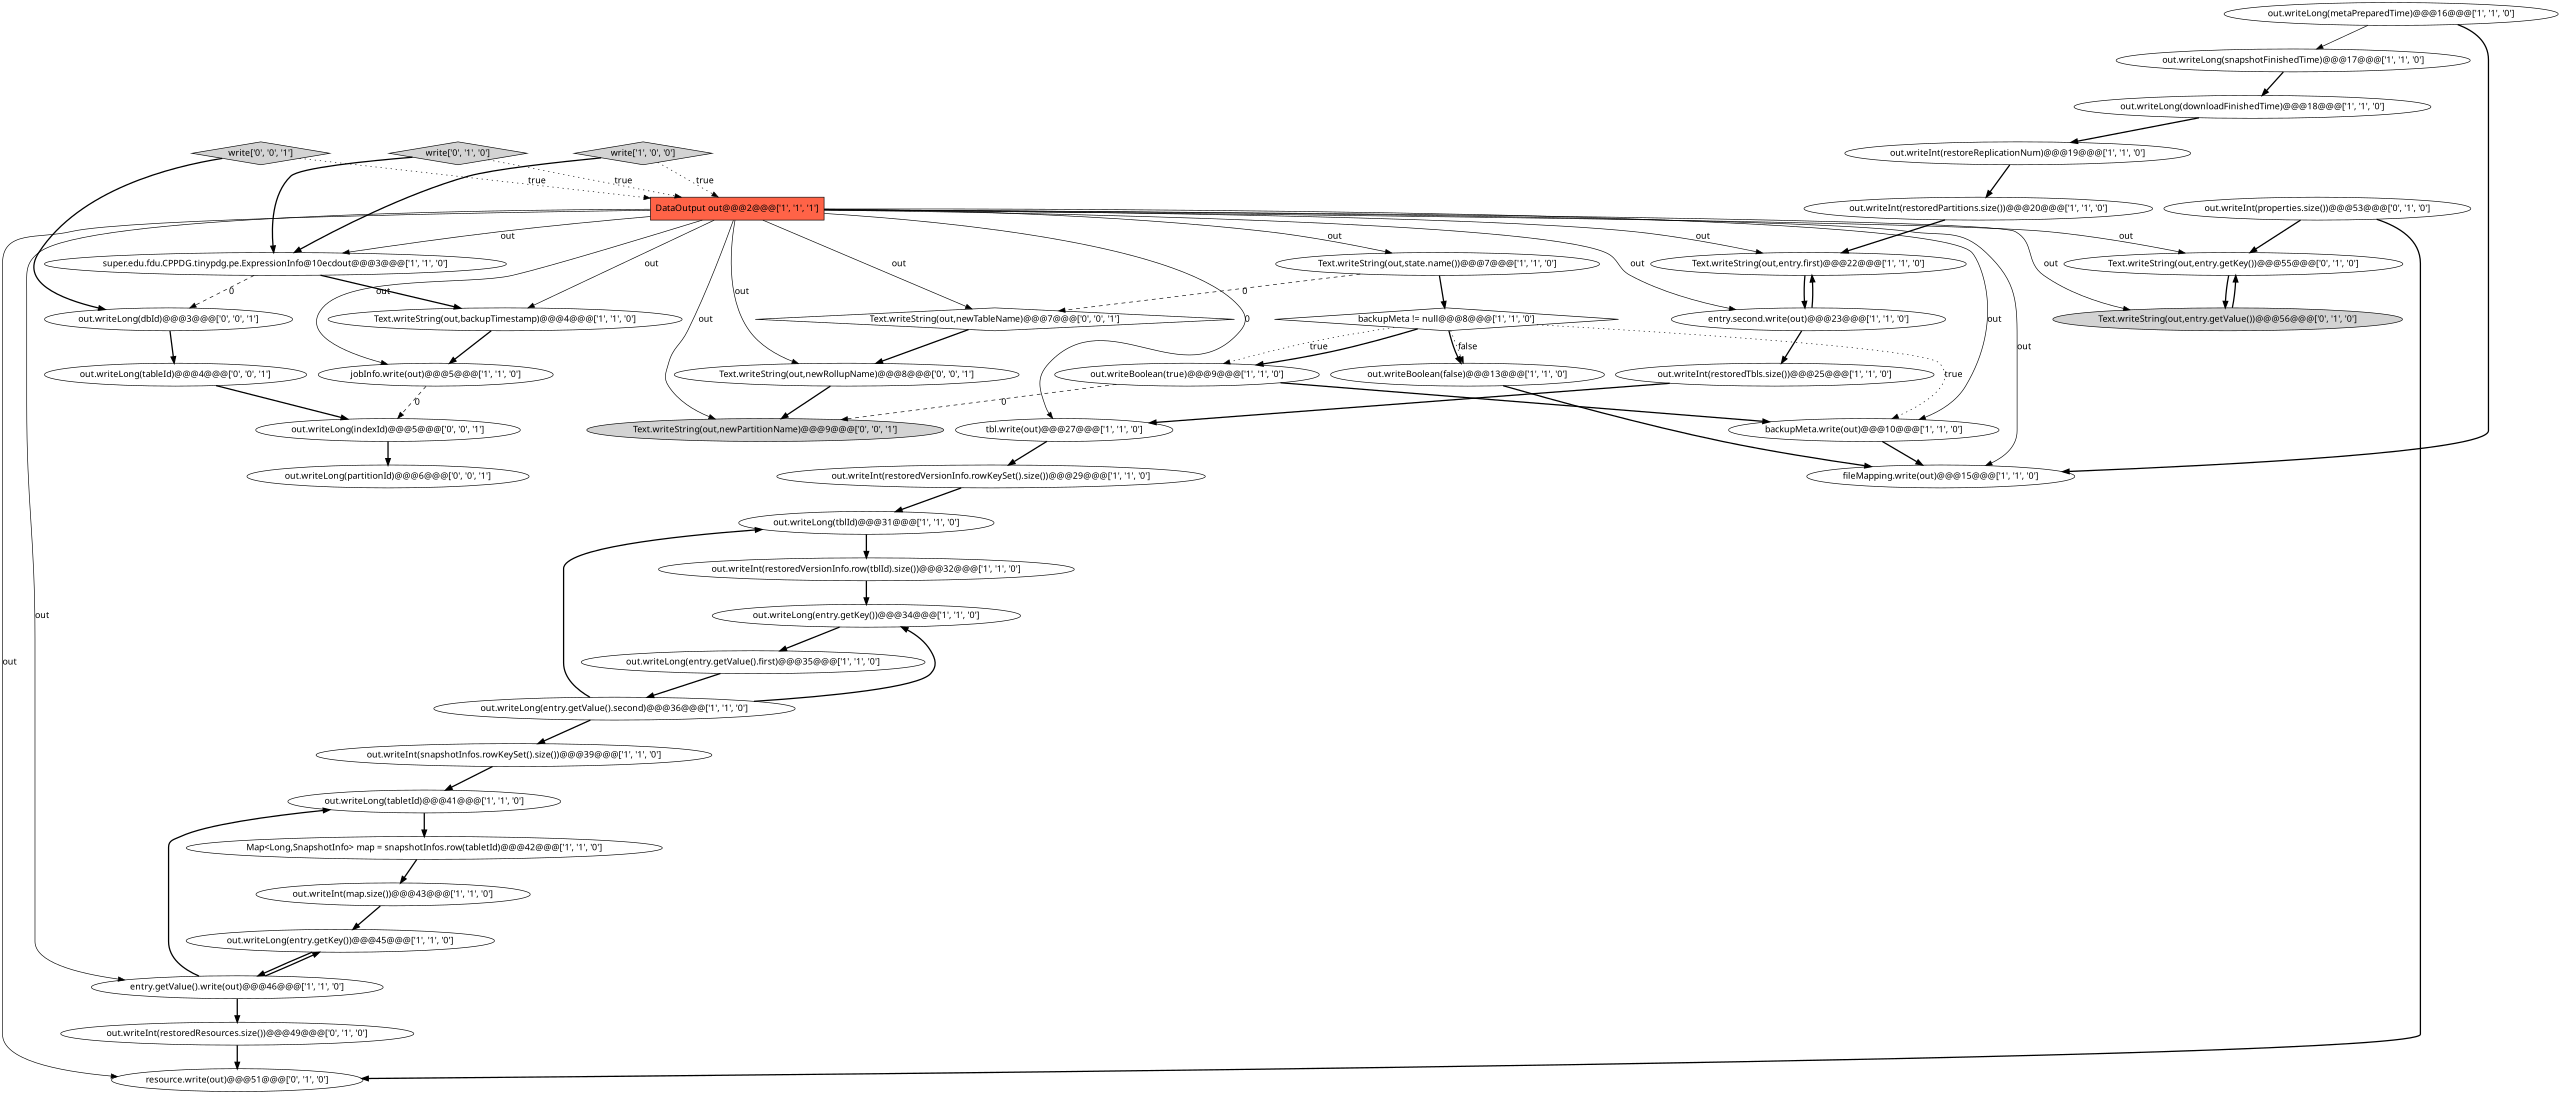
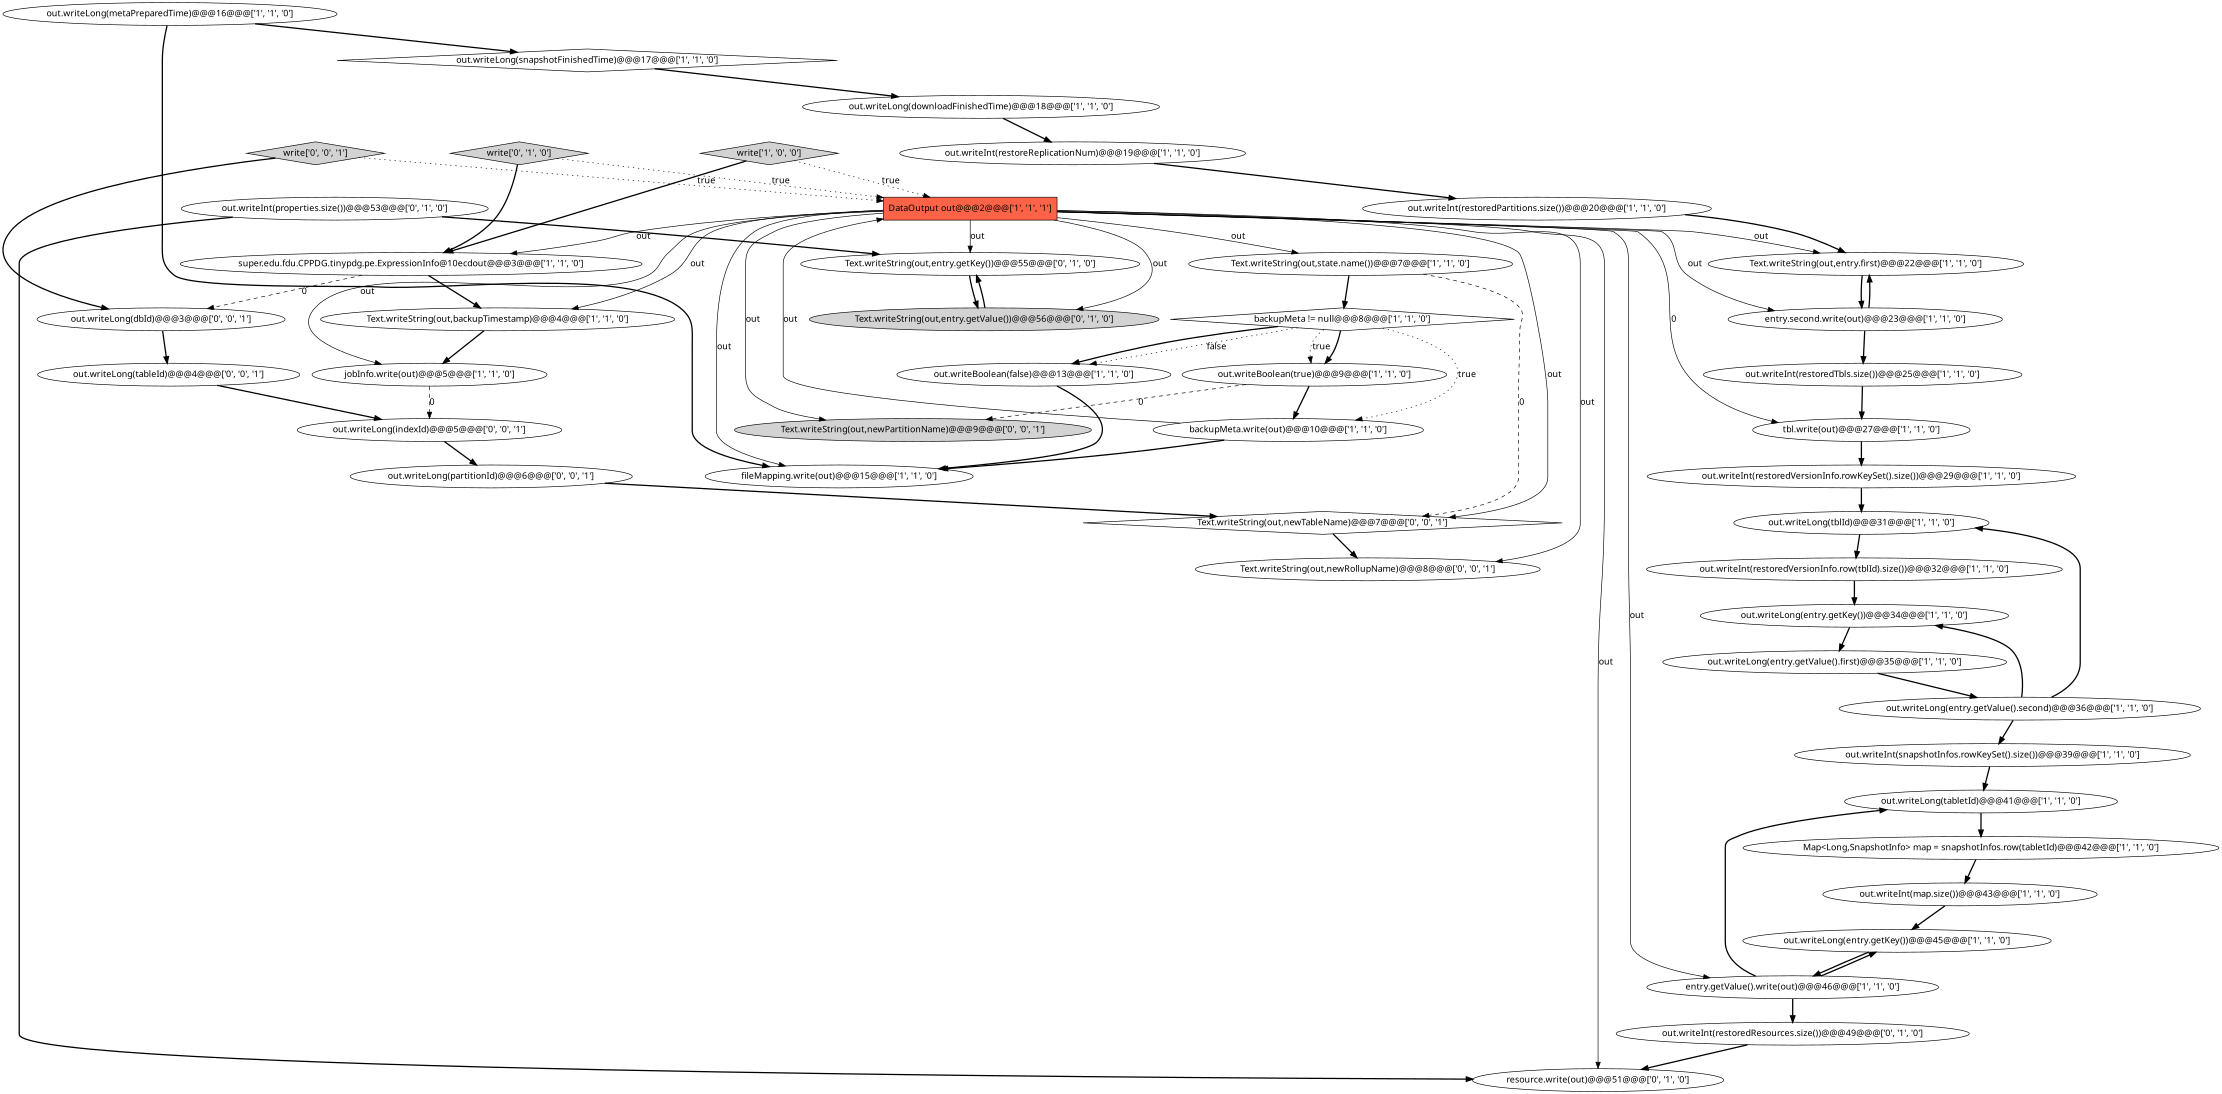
  digraph {
    fontname="Noto Sans"
    node [fillcolor=white fontname="Noto Sans" shape=ellipse style=filled]
    edge [fontname="Noto Sans" style=bold]
    n1 [label="out.writeLong(tblId)@@@31@@@['1', '1', '0']"]
    n2 [label="out.writeInt(restoredVersionInfo.row(tblId).size())@@@32@@@['1', '1', '0']"]
    n3 [label="out.writeLong(entry.getKey())@@@34@@@['1', '1', '0']"]
    n4 [label="fileMapping.write(out)@@@15@@@['1', '1', '0']"]
    n5 [label="out.writeLong(metaPreparedTime)@@@16@@@['1', '1', '0']"]
-   n6 [label="out.writeLong(snapshotFinishedTime)@@@17@@@['1', '1', '0']"]
+   n6 [label="out.writeLong(snapshotFinishedTime)@@@17@@@['1', '1', '0']" shape=diamond]
    n7 [label="out.writeInt(restoreReplicationNum)@@@19@@@['1', '1', '0']"]
    n8 [label="out.writeInt(restoredPartitions.size())@@@20@@@['1', '1', '0']"]
    n9 [label="Text.writeString(out,entry.first)@@@22@@@['1', '1', '0']"]
    n10 [fillcolor=lightgray label="write['1', '0', '0']" shape=diamond]
    n11 [label="super.edu.fdu.CPPDG.tinypdg.pe.ExpressionInfo@10ecdout@@@3@@@['1', '1', '0']"]
    n12 [fillcolor=tomato label="DataOutput out@@@2@@@['1', '1', '1']" shape=box]
    n13 [label="out.writeLong(dbId)@@@3@@@['0', '0', '1']"]
    n14 [label="Text.writeString(out,backupTimestamp)@@@4@@@['1', '1', '0']"]
    n15 [label="backupMeta.write(out)@@@10@@@['1', '1', '0']"]
    n16 [label="tbl.write(out)@@@27@@@['1', '1', '0']"]
    n17 [label="Text.writeString(out,entry.getKey())@@@55@@@['0', '1', '0']"]
    n18 [label="entry.second.write(out)@@@23@@@['1', '1', '0']"]
    n19 [label="Text.writeString(out,newTableName)@@@7@@@['0', '0', '1']" shape=diamond]
    n20 [label="Text.writeString(out,newRollupName)@@@8@@@['0', '0', '1']"]
    n21 [label="entry.getValue().write(out)@@@46@@@['1', '1', '0']"]
    n22 [fillcolor=lightgray label="Text.writeString(out,newPartitionName)@@@9@@@['0', '0', '1']"]
    n23 [label="jobInfo.write(out)@@@5@@@['1', '1', '0']"]
    n24 [label="resource.write(out)@@@51@@@['0', '1', '0']"]
    n25 [fillcolor=lightgray label="Text.writeString(out,entry.getValue())@@@56@@@['0', '1', '0']"]
    n26 [label="Text.writeString(out,state.name())@@@7@@@['1', '1', '0']"]
    n27 [label="backupMeta != null@@@8@@@['1', '1', '0']" shape=diamond]
    n28 [label="out.writeBoolean(false)@@@13@@@['1', '1', '0']"]
    n29 [label="out.writeBoolean(true)@@@9@@@['1', '1', '0']"]
    n30 [label="out.writeLong(entry.getValue().first)@@@35@@@['1', '1', '0']"]
    n31 [label="out.writeLong(entry.getValue().second)@@@36@@@['1', '1', '0']"]
    n32 [label="out.writeInt(snapshotInfos.rowKeySet().size())@@@39@@@['1', '1', '0']"]
    n33 [label="out.writeLong(tabletId)@@@41@@@['1', '1', '0']"]
    n34 [label="out.writeInt(restoredTbls.size())@@@25@@@['1', '1', '0']"]
    n35 [label="out.writeInt(restoredVersionInfo.rowKeySet().size())@@@29@@@['1', '1', '0']"]
    n36 [label="out.writeInt(properties.size())@@@53@@@['0', '1', '0']"]
    n37 [label="Map<Long,SnapshotInfo> map = snapshotInfos.row(tabletId)@@@42@@@['1', '1', '0']"]
    n38 [label="out.writeInt(map.size())@@@43@@@['1', '1', '0']"]
    n39 [label="out.writeLong(entry.getKey())@@@45@@@['1', '1', '0']"]
    n40 [label="out.writeInt(restoredResources.size())@@@49@@@['0', '1', '0']"]
    n41 [label="out.writeLong(downloadFinishedTime)@@@18@@@['1', '1', '0']"]
    n42 [label="out.writeLong(tableId)@@@4@@@['0', '0', '1']"]
    n43 [label="out.writeLong(indexId)@@@5@@@['0', '0', '1']"]
    n44 [fillcolor=lightgray label="write['0', '1', '0']" shape=diamond]
    n45 [label="out.writeLong(partitionId)@@@6@@@['0', '0', '1']"]
    n46 [fillcolor=lightgray label="write['0', '0', '1']" shape=diamond]
    n1 -> n2
    n2 -> n3
    n3 -> n30
    n5 -> n4
-   n5 -> n6 [style=solid]
+   n5 -> n6
    n6 -> n41
    n7 -> n8
    n8 -> n9
    n9 -> n18
    n10 -> n11
    n10 -> n12 [label=true style=dotted]
    n11 -> n13 [label=0 style=dashed]
    n11 -> n14
    n12 -> n4 [label=out style=solid]
    n12 -> n9 [label=out style=solid]
    n12 -> n11 [label=out style=solid]
    n12 -> n14 [label=out style=solid]
-   n12 -> n15 [label=out style=solid]
+   n15 -> n12 [label=out style=solid]
    n12 -> n16 [label=0 style=solid]
    n12 -> n17 [label=out style=solid]
    n12 -> n18 [label=out style=solid]
    n12 -> n19 [label=out style=solid]
    n12 -> n20 [label=out style=solid]
    n12 -> n21 [label=out style=solid]
    n12 -> n22 [label=out style=solid]
    n12 -> n23 [label=out style=solid]
    n12 -> n24 [label=out style=solid]
    n12 -> n25 [label=out style=solid]
    n12 -> n26 [label=out style=solid]
    n13 -> n42
    n14 -> n23
    n15 -> n4
    n16 -> n35
    n17 -> n25
    n18 -> n9
    n18 -> n34
    n19 -> n20
-   n20 -> n22
    n21 -> n33
    n21 -> n39
    n21 -> n40
    n23 -> n43 [label=0 style=dashed]
    n25 -> n17
    n26 -> n19 [label=0 style=dashed]
    n26 -> n27
    n27 -> n15 [label=true style=dotted]
    n27 -> n28 [label=false style=dotted]
    n27 -> n28
    n27 -> n29
    n27 -> n29 [label=true style=dotted]
    n28 -> n4
    n29 -> n15
    n29 -> n22 [label=0 style=dashed]
    n30 -> n31
    n31 -> n1
    n31 -> n3
    n31 -> n32
    n32 -> n33
    n33 -> n37
    n34 -> n16
    n35 -> n1
    n36 -> n17
    n36 -> n24
    n37 -> n38
    n38 -> n39
    n39 -> n21
    n40 -> n24
    n41 -> n7
    n42 -> n43
    n43 -> n45
    n44 -> n11
    n44 -> n12 [label=true style=dotted]
+   n45 -> n19
    n46 -> n12 [label=true style=dotted]
    n46 -> n13
  }
